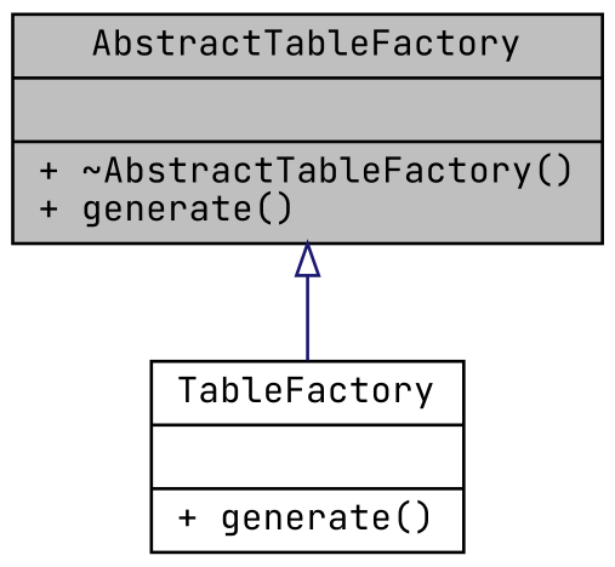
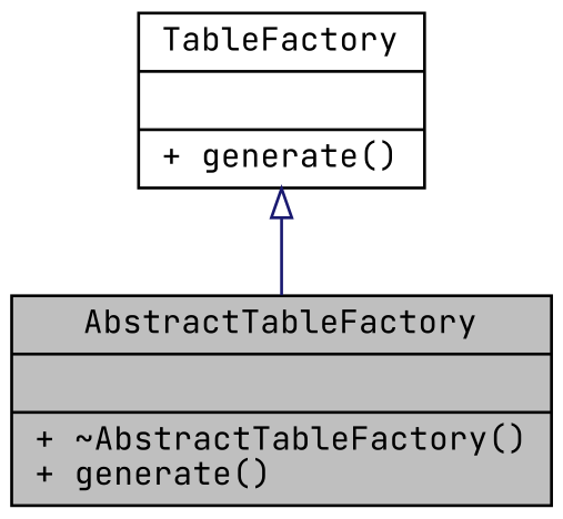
  digraph {
    fontname="JetBrains Mono"
    node [color=black fontname="JetBrains Mono" fontsize=11 shape=record style=filled]
    n1 [fillcolor=grey75 fontcolor=black height=0.2 label="{AbstractTableFactory\n||+ ~AbstractTableFactory()\l+ generate()\l}" width=0.4]
    n2 [fillcolor=white height=0.2 label="{TableFactory\n||+ generate()\l}" width=0.4]
-   n1 -> n2 [arrowtail=onormal color=midnightblue dir=back fontname="JetBrains Mono" fontsize=11 labelfontname=Helvetica labelfontsize=11 style=solid]
+   n2 -> n1 [arrowtail=onormal color=midnightblue dir=back fontname="JetBrains Mono" fontsize=11 labelfontname=Helvetica labelfontsize=11 style=solid]
  }
